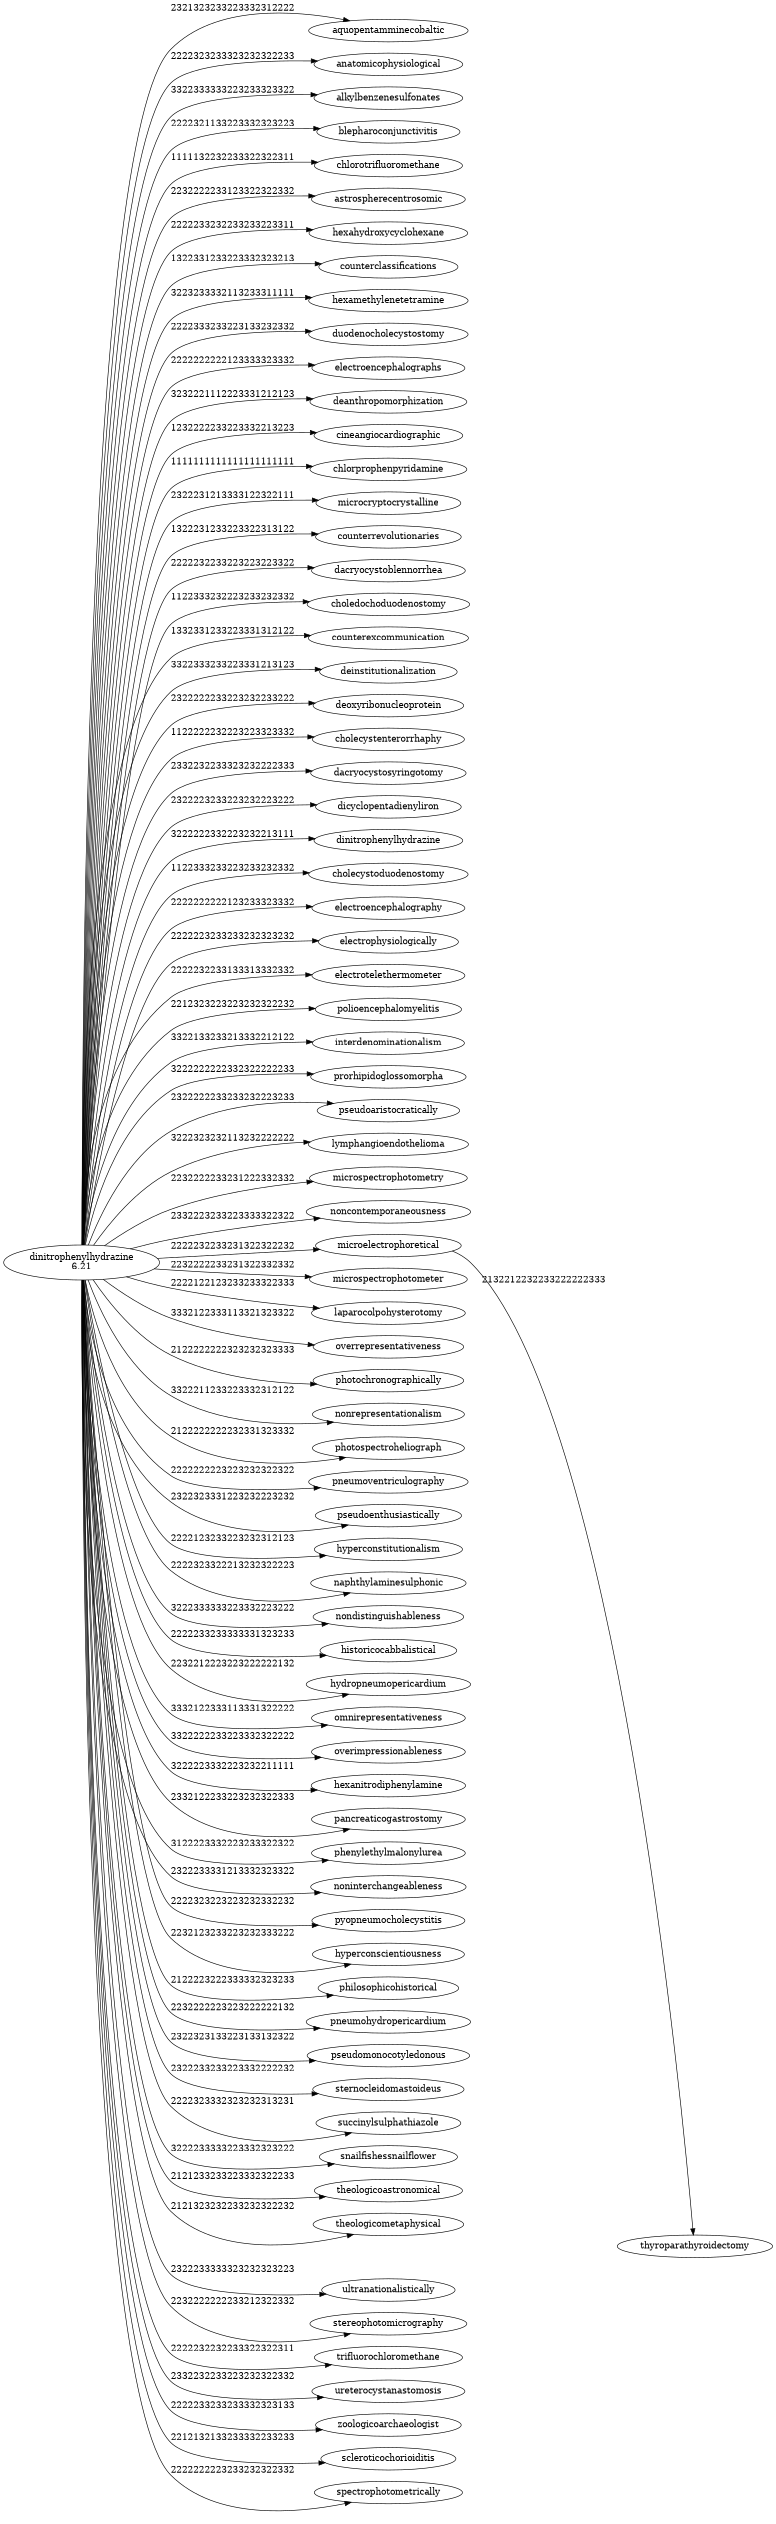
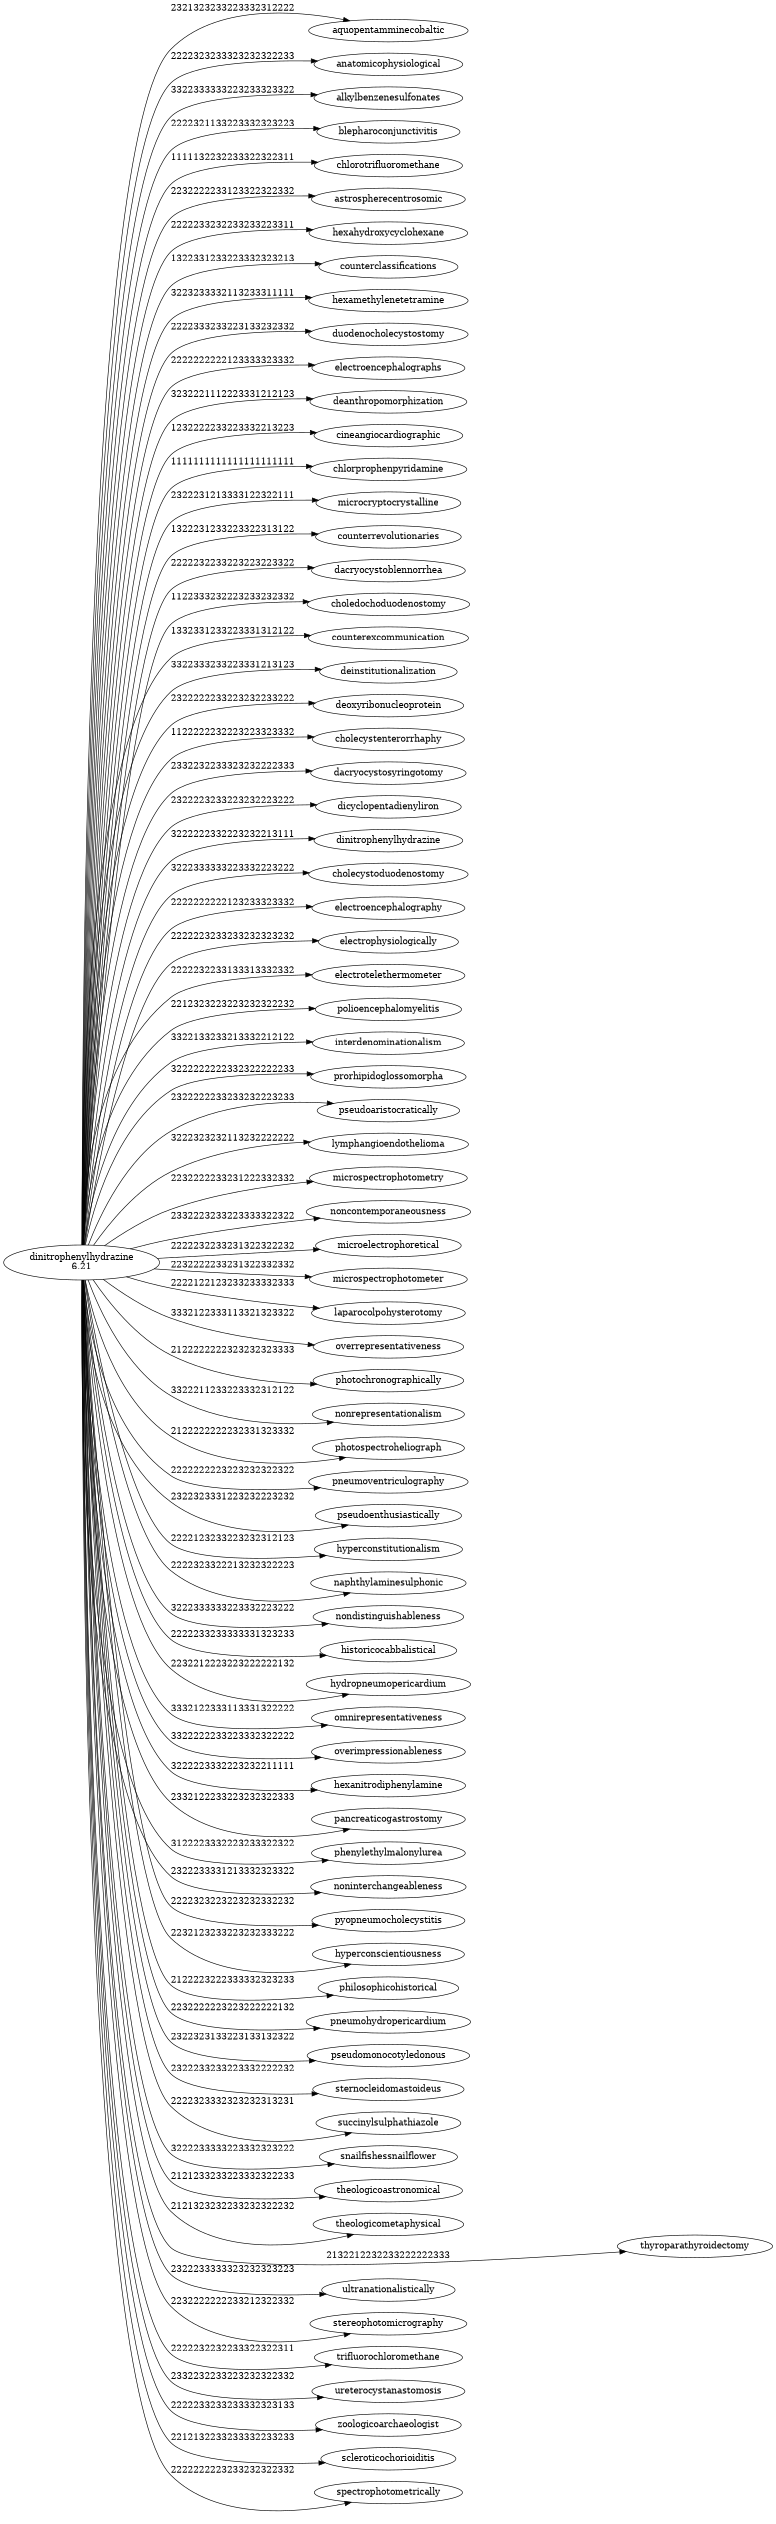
  digraph {
    rankdir=LR
    n1 [height=0.5 label=aquopentamminecobaltic width=2.86]
    n2 [height=0.5 label=anatomicophysiological width=2.7214]
    n3 [height=0.5 label=alkylbenzenesulfonates width=2.6382]
    n4 [height=0.5 label=blepharoconjunctivitis width=2.555]
    n5 [height=0.5 label=chlorotrifluoromethane width=2.6382]
    n6 [height=0.5 label=astrospherecentrosomic width=2.763]
    n7 [height=0.5 label=hexahydroxycyclohexane width=2.9016]
    n8 [height=0.5 label=counterclassifications width=2.5135]
    n9 [height=0.5 label=hexamethylenetetramine width=2.7214]
    n10 [height=0.5 label=duodenocholecystostomy width=2.9709]
    n11 [height=0.5 label=electroencephalographs width=2.7214]
    n12 [height=0.5 label=deanthropomorphization width=2.8184]
    n13 [height=0.5 label=cineangiocardiographic width=2.6798]
    n14 [height=0.5 label=chlorprophenpyridamine width=2.8184]
    n15 [height=0.5 label=microcryptocrystalline width=2.5966]
    n16 [height=0.5 label=counterrevolutionaries width=2.5689]
    n17 [height=0.5 label=dacryocystoblennorrhea width=2.7907]
    n18 [height=0.5 label=choledochoduodenostomy width=3.0679]
    n19 [height=0.5 label=counterexcommunication width=2.8877]
    n20 [height=0.5 label=deinstitutionalization width=2.3748]
    n21 [height=0.5 label=deoxyribonucleoprotein width=2.7491]
    n22 [height=0.5 label=cholecystenterorrhaphy width=2.7075]
    n23 [height=0.5 label=dacryocystosyringotomy width=2.8738]
    n24 [height=0.5 label=dicyclopentadienyliron width=2.6243]
    n25 [height=0.5 label=dinitrophenylhydrazine width=2.6243]
    n26 [height=0.5 label=cholecystoduodenostomy width=2.9709]
    n27 [height=0.5 label=electroencephalography width=2.7352]
    n28 [height=0.5 label=electrophysiologically width=2.5273]
    n29 [height=0.5 label=electrotelethermometer width=2.6243]
    n30 [height=0.5 label=polioencephalomyelitis width=2.6382]
    n31 [height=0.5 label=interdenominationalism width=2.6521]
    n32 [height=0.5 label=prorhipidoglossomorpha width=2.86]
    n33 [height=0.5 label=pseudoaristocratically width=2.5412]
    n34 [height=0.5 label=lymphangioendothelioma width=2.86]
    n35 [height=0.5 label=microspectrophotometry width=2.86]
    n36 [height=0.5 label=noncontemporaneousness width=2.9847]
    n37 [height=0.5 label=microelectrophoretical width=2.5966]
    n38 [height=0.5 label=microspectrophotometer width=2.8461]
    n39 [height=0.5 label=laparocolpohysterotomy width=2.8184]
    n40 [height=0.5 label=overrepresentativeness width=2.6243]
    n41 [height=0.5 label=photochronographically width=2.7491]
    n42 [height=0.5 label=nonrepresentationalism width=2.6521]
    n43 [height=0.5 label=photospectroheliograph width=2.7491]
    n44 [height=0.5 label=pneumoventriculography width=2.8461]
    n45 [height=0.5 label=pseudoenthusiastically width=2.5966]
    n46 [height=0.5 label=hyperconstitutionalism width=2.6105]
    n47 [height=0.5 label=naphthylaminesulphonic width=2.763]
    n48 [height=0.5 label=nondistinguishableness width=2.6521]
    n49 [height=0.5 label=historicocabbalistical width=2.458]
    n50 [height=0.5 label=hydropneumopericardium width=2.957]
    n51 [height=0.5 label=omnirepresentativeness width=2.6798]
    n52 [height=0.5 label=overimpressionableness width=2.7491]
    n53 [height=0.5 label=hexanitrodiphenylamine width=2.7075]
    n54 [height=0.5 label=pancreaticogastrostomy width=2.763]
    n55 [height=0.5 label=phenylethylmalonylurea width=2.6937]
    n56 [height=0.5 label=noninterchangeableness width=2.7214]
    n57 [height=0.5 label=pyopneumocholecystitis width=2.8045]
    n58 [height=0.5 label=hyperconscientiousness width=2.7491]
    n59 [height=0.5 label=philosophicohistorical width=2.5689]
    n60 [height=0.5 label=pneumohydropericardium width=2.957]
    n61 [height=0.5 label=pseudomonocotyledonous width=3.054]
    n62 [height=0.5 label=sternocleidomastoideus width=2.7214]
    n63 [height=0.5 label=succinylsulphathiazole width=2.5828]
    n64 [height=0.5 label=snailfishessnailflower width=2.458]
    n65 [height=0.5 label=theologicoastronomical width=2.6937]
    n66 [height=0.5 label=theologicometaphysical width=2.7075]
    n67 [height=0.5 label=thyroparathyroidectomy width=2.7768]
    n68 [height=0.5 label=ultranationalistically width=2.2917]
    n69 [height=0.5 label=stereophotomicrography width=2.8323]
    n70 [height=0.5 label=trifluorochloromethane width=2.6382]
    n71 [height=0.5 label=ureterocystanastomosis width=2.7214]
    n72 [height=0.5 label=zoologicoarchaeologist width=2.6798]
    n73 [height=0.5 label=scleroticochorioiditis width=2.458]
    n74 [height=0.5 label=spectrophotometrically width=2.6659]
    n75 [height=0.77585 label="dinitrophenylhydrazine\n6.21" width=2.9954]
    subgraph sub_1 {
      n1
    }
    subgraph sub_2 {
      n2
    }
    subgraph sub_3 {
      n3
    }
    subgraph sub_4 {
      n4
    }
    subgraph sub_5 {
      n5
    }
    subgraph sub_6 {
      n6
    }
    subgraph sub_7 {
      n7
    }
    subgraph sub_8 {
      n8
    }
    subgraph sub_9 {
      n9
    }
    subgraph sub_10 {
      n10
    }
    subgraph sub_11 {
      n11
    }
    subgraph sub_12 {
      n12
    }
    subgraph sub_13 {
      n13
    }
    subgraph sub_14 {
      n14
    }
    subgraph sub_15 {
      n15
    }
    subgraph sub_16 {
      n16
    }
    subgraph sub_17 {
      n17
    }
    subgraph sub_18 {
      n18
    }
    subgraph sub_19 {
      n19
    }
    subgraph sub_20 {
      n20
    }
    subgraph sub_21 {
      n21
    }
    subgraph sub_22 {
      n22
    }
    subgraph sub_23 {
      n23
    }
    subgraph sub_24 {
      n24
    }
    subgraph sub_25 {
      n25
    }
    subgraph sub_26 {
      n26
    }
    subgraph sub_27 {
      n27
    }
    subgraph sub_28 {
      n28
    }
    subgraph sub_29 {
      n29
    }
    subgraph sub_30 {
      n30
    }
    subgraph sub_31 {
      n31
    }
    subgraph sub_32 {
      n32
    }
    subgraph sub_33 {
      n33
    }
    subgraph sub_34 {
      n34
    }
    subgraph sub_35 {
      n35
    }
    subgraph sub_36 {
      n36
    }
    subgraph sub_37 {
      n37
    }
    subgraph sub_38 {
      n38
    }
    subgraph sub_39 {
      n39
    }
    subgraph sub_40 {
      n40
    }
    subgraph sub_41 {
      n41
    }
    subgraph sub_42 {
      n42
    }
    subgraph sub_43 {
      n43
    }
    subgraph sub_44 {
      n44
    }
    subgraph sub_45 {
      n45
    }
    subgraph sub_46 {
      n46
    }
    subgraph sub_47 {
      n47
    }
    subgraph sub_48 {
      n48
    }
    subgraph sub_49 {
      n49
    }
    subgraph sub_50 {
      n50
    }
    subgraph sub_51 {
      n51
    }
    subgraph sub_52 {
      n52
    }
    subgraph sub_53 {
      n53
    }
    subgraph sub_54 {
      n54
    }
    subgraph sub_55 {
      n55
    }
    subgraph sub_56 {
      n56
    }
    subgraph sub_57 {
      n57
    }
    subgraph sub_58 {
      n58
    }
    subgraph sub_59 {
      n59
    }
    subgraph sub_60 {
      n60
    }
    subgraph sub_61 {
      n61
    }
    subgraph sub_62 {
      n62
    }
    subgraph sub_63 {
      n63
    }
    subgraph sub_64 {
      n64
    }
    subgraph sub_65 {
      n65
    }
    subgraph sub_66 {
      n66
    }
    subgraph sub_67 {
      n67
    }
    subgraph sub_68 {
      n68
    }
    subgraph sub_69 {
      n69
    }
    subgraph sub_70 {
      n70
    }
    subgraph sub_71 {
      n71
    }
    subgraph sub_72 {
      n72
    }
    subgraph sub_73 {
      n73
    }
    subgraph sub_74 {
      n74
    }
    n75 -> n1 [label=2321323233223332312222]
    n75 -> n2 [label=2222323233323232322233]
    n75 -> n3 [label=3322333333223233323322]
    n75 -> n4 [label=2222321133223332323223]
    n75 -> n5 [label=1111132232233322322311]
    n75 -> n6 [label=2232222233123322322332]
    n75 -> n7 [label=2222233232233233223311]
    n75 -> n8 [label=1322331233223332323213]
    n75 -> n9 [label=3223233332113233311111]
    n75 -> n10 [label=2222333233223133232332]
    n75 -> n11 [label=2222222222123333323332]
    n75 -> n12 [label=3232221112223331212123]
    n75 -> n13 [label=1232222233223332213223]
    n75 -> n14 [label=1111111111111111111111]
    n75 -> n15 [label=2322231213333122322111]
    n75 -> n16 [label=1322231233223322313122]
    n75 -> n17 [label=2222232233223223223322]
    n75 -> n18 [label=1122333232223233232332]
    n75 -> n19 [label=1332331233223331312122]
    n75 -> n20 [label=3322333233223331213123]
    n75 -> n21 [label=2322222233223232233222]
    n75 -> n22 [label=1122222232223223323332]
    n75 -> n23 [label=2332232233323232222333]
    n75 -> n24 [label=2322223233223232223222]
    n75 -> n25 [label=3222222332223232213111]
-   n75 -> n26 [label=1122333233223233232332]
+   n75 -> n26 [label=3222333333223332223222]
    n75 -> n27 [label=2222222222123233323332]
    n75 -> n28 [label=2222223233233232323232]
    n75 -> n29 [label=2222232233133313332332]
    n75 -> n30 [label=2212323223223232322232]
    n75 -> n31 [label=3322133233213332212122]
    n75 -> n32 [label=3222222222332322222233]
    n75 -> n33 [label=2322222233233232223233]
    n75 -> n34 [label=3222323232113232222222]
    n75 -> n35 [label=2232222233231222332332]
    n75 -> n36 [label=2332223233223333322322]
    n75 -> n37 [label=2222232233231322322232]
    n75 -> n38 [label=2232222233231322332332]
-   n75 -> n39 [label=2222122123233233322333]
+   n75 -> n39 [label=2222122123233233332333]
    n75 -> n40 [label=3332122333113321323322]
    n75 -> n41 [label=2122222222323232323333]
    n75 -> n42 [label=3322211233223332312122]
    n75 -> n43 [label=2122222222232331323332]
    n75 -> n44 [label=2222222223223232322322]
    n75 -> n45 [label=2322323331223232223232]
    n75 -> n46 [label=2222123233223232312123]
    n75 -> n47 [label=2222323322213232322223]
    n75 -> n48 [label=3222333333223332223222]
    n75 -> n49 [label=2222233233333331323233]
    n75 -> n50 [label=2232212223223222222132]
    n75 -> n51 [label=3332122333113331322222]
    n75 -> n52 [label=3322222233223332322222]
    n75 -> n53 [label=3222223332223232211111]
    n75 -> n54 [label=2332122233223232322333]
    n75 -> n55 [label=3122223332223233322322]
    n75 -> n56 [label=2322233331213332323322]
    n75 -> n57 [label=2222323223223232332232]
    n75 -> n58 [label=2232123233223232333222]
    n75 -> n59 [label=2122223222333332323233]
    n75 -> n60 [label=2232222223223222222132]
    n75 -> n61 [label=2322323133223133132322]
    n75 -> n62 [label=2322233233223332222232]
    n75 -> n63 [label=2222323332323232313231]
    n75 -> n64 [label=3222233333223332323222]
    n75 -> n65 [label=2121233233223332322233]
    n75 -> n66 [label=2121323232233232322232]
-   n37 -> n67 [label=2132212232233222222333]
+   n75 -> n67 [label=2132212232233222222333]
    n75 -> n68 [label=2322233333323232323223]
    n75 -> n69 [label=2232222222233212322332]
    n75 -> n70 [label=2222232232233322322311]
    n75 -> n71 [label=2332232233223232322332]
    n75 -> n72 [label=2222233233233332323133]
-   n75 -> n73 [label=2212132133233332233233]
+   n75 -> n73 [label=2212132233233332233233]
    n75 -> n74 [label=2222222223233232322332]
  }
